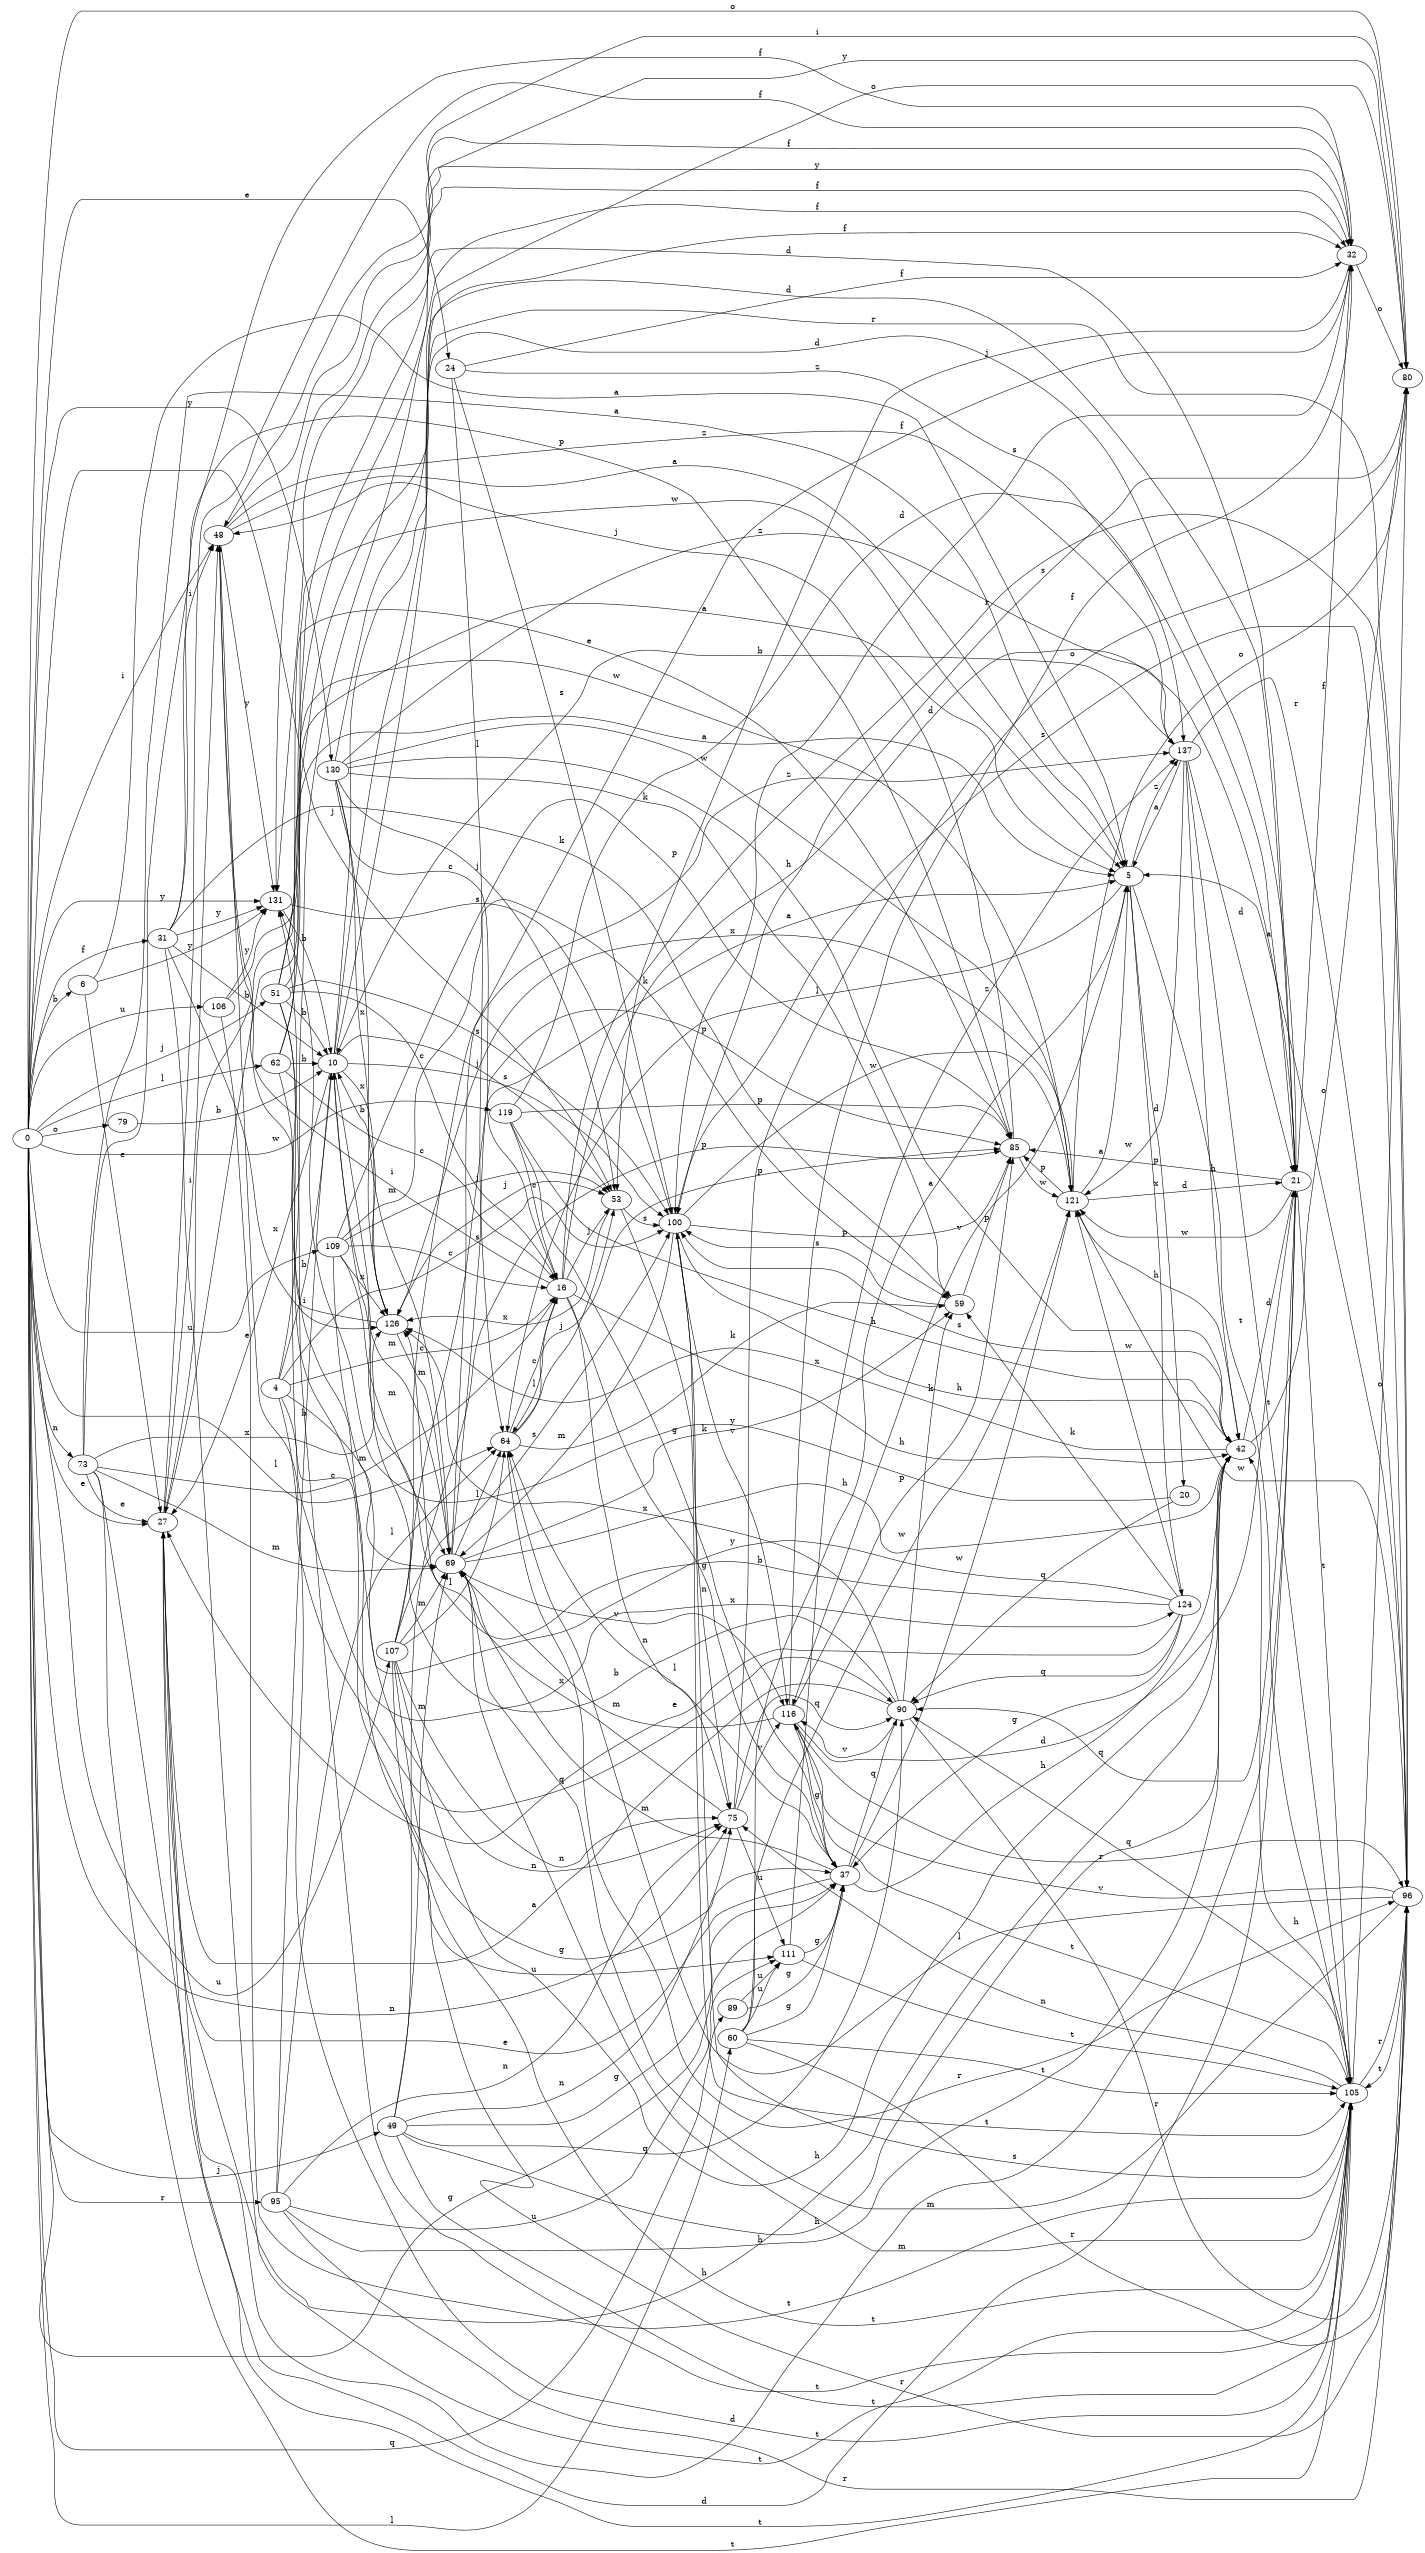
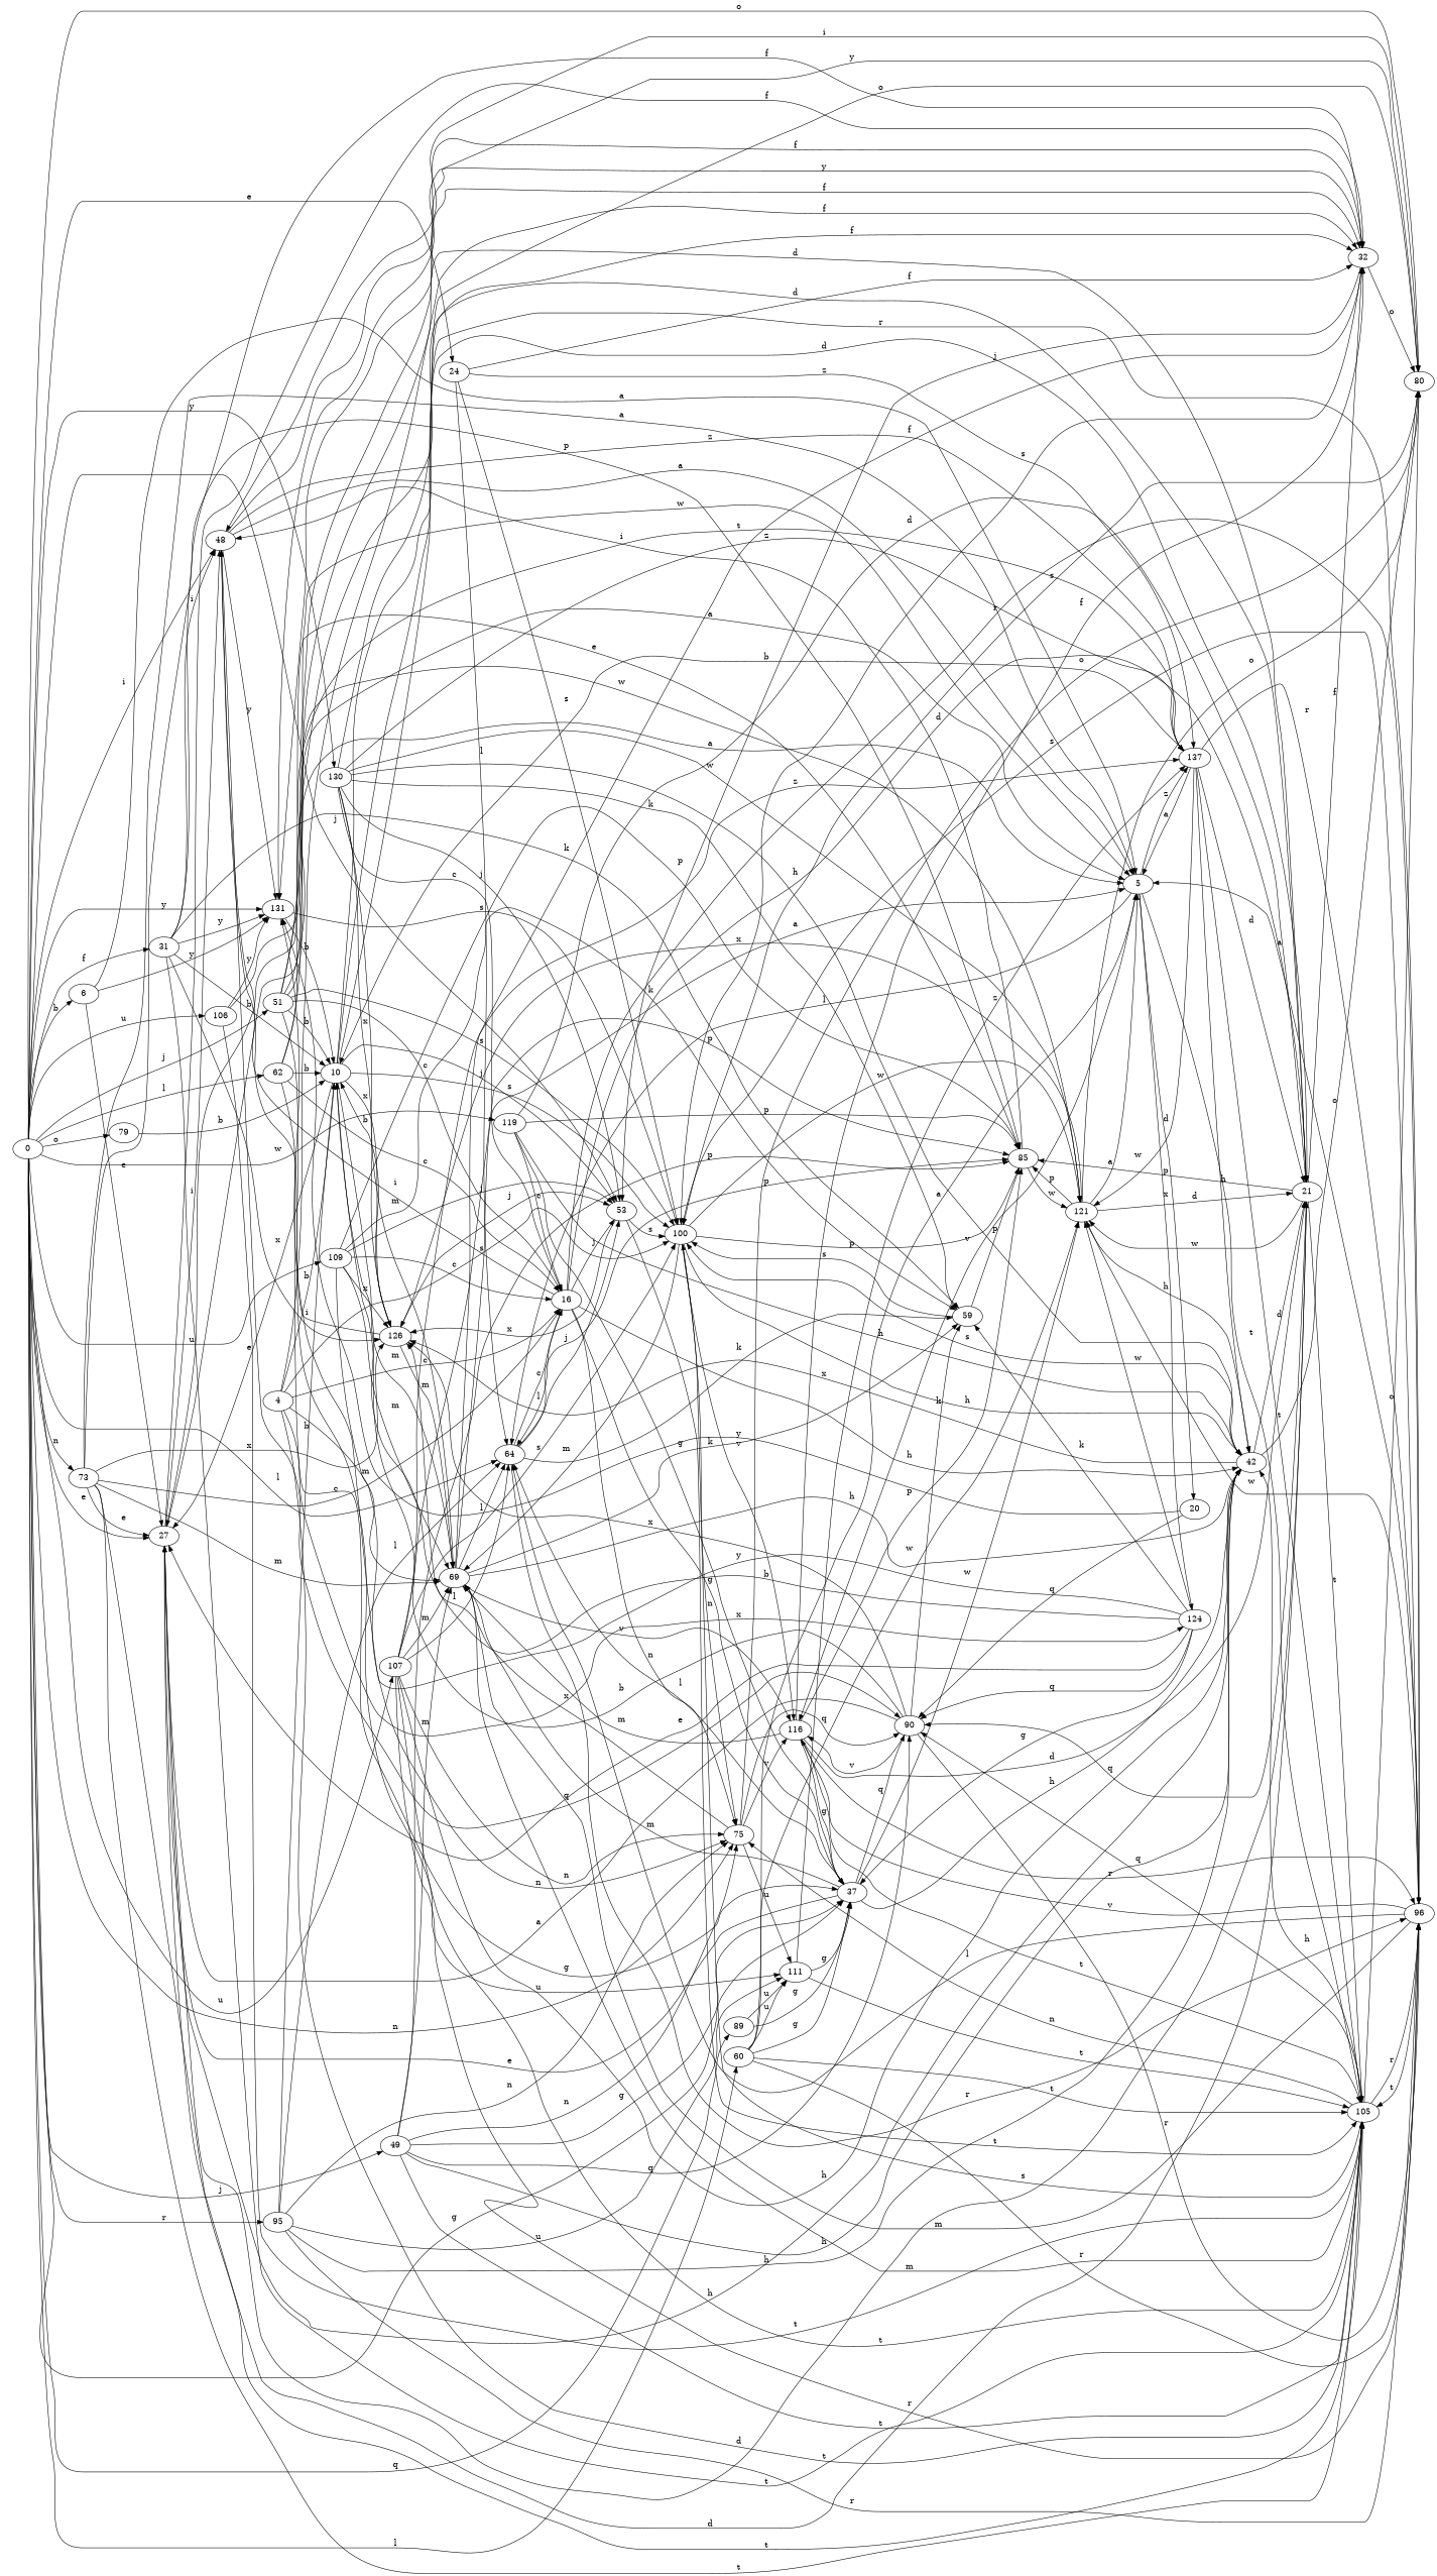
  strict digraph {
    rankdir=LR
    0
    6
    24
    27
    31
    37
    48
    49
    51
    53
    60
    62
    64
    73
    75
    79
    80
    89
    95
    106
    107
    109
    119
    130
    131
    5
    10
    32
    69
    100
    21
    96
    126
    137
    105
    42
    121
    59
    90
    85
    16
    111
    116
    4
    n45 [label=124]
    20
    0 -> 6 [label=b]
    0 -> 24 [label=e]
    0 -> 27 [label=e]
    0 -> 31 [label=f]
    0 -> 37 [label=g]
    0 -> 48 [label=i]
    0 -> 49 [label=j]
    0 -> 51 [label=j]
    0 -> 53 [label=j]
    0 -> 60 [label=l]
    0 -> 62 [label=l]
    0 -> 64 [label=l]
    0 -> 73 [label=n]
    0 -> 75 [label=n]
    0 -> 79 [label=o]
    0 -> 80 [label=o]
    0 -> 89 [label=q]
    0 -> 95 [label=r]
    0 -> 106 [label=u]
    0 -> 107 [label=u]
    0 -> 109 [label=u]
    0 -> 119 [label=w]
    0 -> 130 [label=y]
    0 -> 131 [label=y]
    6 -> 27 [label=e]
    6 -> 131 [label=y]
    6 -> 5 [label=a]
    24 -> 64 [label=l]
    24 -> 32 [label=f]
    24 -> 100 [label=s]
    24 -> 137 [label=z]
    27 -> 48 [label=i]
    27 -> 32 [label=f]
    27 -> 21 [label=d]
    27 -> 105 [label=t]
    27 -> 42 [label=h]
    27 -> 121 [label=w]
    31 -> 48 [label=i]
    31 -> 131 [label=y]
    31 -> 10 [label=b]
    31 -> 32 [label=f]
    31 -> 126 [label=x]
    31 -> 105 [label=t]
    31 -> 59 [label=k]
    37 -> 27 [label=e]
    37 -> 64 [label=l]
    37 -> 69 [label=m]
    37 -> 42 [label=h]
    37 -> 121 [label=w]
    37 -> 90 [label=q]
    48 -> 131 [label=y]
    48 -> 5 [label=a]
    48 -> 32 [label=f]
    48 -> 137 [label=z]
    48 -> 90 [label=q]
    49 -> 37 [label=g]
    49 -> 75 [label=n]
    49 -> 69 [label=m]
    49 -> 105 [label=t]
    49 -> 42 [label=h]
    49 -> 90 [label=q]
    49 -> 85 [label=p]
    51 -> 5 [label=a]
    51 -> 10 [label=b]
    51 -> 32 [label=f]
    51 -> 100 [label=s]
    51 -> 21 [label=d]
-   51 -> 105 [label=t]
+   51 -> 137 [label=t]
    51 -> 16 [label=c]
    51 -> 111 [label=u]
    53 -> 100 [label=s]
    53 -> 126 [label=x]
    53 -> 105 [label=t]
    60 -> 37 [label=g]
    60 -> 5 [label=a]
    60 -> 96 [label=r]
    60 -> 105 [label=t]
    60 -> 121 [label=w]
    60 -> 111 [label=u]
    62 -> 37 [label=g]
    62 -> 5 [label=a]
    62 -> 10 [label=b]
    62 -> 21 [label=d]
    62 -> 16 [label=c]
    64 -> 53 [label=j]
    64 -> 96 [label=r]
    64 -> 59 [label=k]
    64 -> 85 [label=p]
    64 -> 16 [label=c]
    73 -> 27 [label=e]
    73 -> 5 [label=a]
    73 -> 69 [label=m]
    73 -> 21 [label=d]
    73 -> 126 [label=x]
    73 -> 105 [label=t]
    73 -> 85 [label=p]
    73 -> 16 [label=c]
    75 -> 80 [label=o]
    75 -> 126 [label=x]
    75 -> 90 [label=q]
    75 -> 111 [label=u]
    75 -> 116 [label=v]
    79 -> 10 [label=b]
    80 -> 48 [label=i]
    80 -> 131 [label=y]
    80 -> 100 [label=s]
    89 -> 37 [label=g]
    89 -> 111 [label=u]
    95 -> 64 [label=l]
    95 -> 75 [label=n]
    95 -> 10 [label=b]
    95 -> 96 [label=r]
    95 -> 42 [label=h]
    95 -> 111 [label=u]
    106 -> 131 [label=y]
    106 -> 5 [label=w]
    106 -> 105 [label=t]
    107 -> 64 [label=l]
    107 -> 75 [label=n]
    107 -> 69 [label=m]
    107 -> 100 [label=s]
    107 -> 96 [label=r]
    107 -> 137 [label=z]
    107 -> 105 [label=t]
    107 -> 42 [label=h]
    107 -> 85 [label=p]
    109 -> 53 [label=j]
    109 -> 75 [label=n]
    109 -> 69 [label=m]
    109 -> 126 [label=x]
    109 -> 59 [label=k]
    109 -> 85 [label=p]
    109 -> 16 [label=c]
    119 -> 37 [label=g]
    119 -> 21 [label=d]
    119 -> 42 [label=h]
    119 -> 85 [label=p]
    119 -> 16 [label=c]
    130 -> 53 [label=j]
    130 -> 80 [label=o]
    130 -> 69 [label=m]
    130 -> 126 [label=x]
    130 -> 137 [label=z]
    130 -> 42 [label=h]
    130 -> 121 [label=w]
    130 -> 59 [label=k]
    130 -> 16 [label=c]
    131 -> 10 [label=b]
    131 -> 100 [label=s]
    5 -> 64 [label=l]
    5 -> 137 [label=z]
    5 -> 105 [label=t]
    5 -> 116 [label=v]
    5 -> n45 [label=x]
    5 -> 20 [label=d]
    10 -> 27 [label=e]
    10 -> 53 [label=j]
    10 -> 32 [label=f]
    10 -> 69 [label=m]
    10 -> 100 [label=s]
    10 -> 21 [label=d]
    10 -> 96 [label=r]
    10 -> 126 [label=x]
    32 -> 53 [label=j]
    32 -> 80 [label=o]
    32 -> 131 [label=y]
    32 -> 100 [label=s]
    69 -> 64 [label=l]
    69 -> 5 [label=a]
    69 -> 32 [label=f]
    69 -> 42 [label=h]
    69 -> 59 [label=k]
    69 -> 116 [label=v]
    100 -> 75 [label=n]
    100 -> 69 [label=m]
    100 -> 42 [label=h]
    100 -> 121 [label=w]
    100 -> 85 [label=p]
    100 -> 116 [label=v]
    21 -> 32 [label=f]
    21 -> 105 [label=t]
    21 -> 121 [label=w]
    21 -> 90 [label=q]
    21 -> 85 [label=p]
    96 -> 64 [label=l]
    96 -> 5 [label=a]
    96 -> 69 [label=m]
    96 -> 100 [label=s]
    96 -> 105 [label=t]
    96 -> 121 [label=w]
    96 -> 116 [label=v]
    126 -> 48 [label=i]
    126 -> 53 [label=j]
    126 -> 10 [label=b]
    126 -> 69 [label=m]
    137 -> 5 [label=a]
    137 -> 10 [label=b]
    137 -> 21 [label=d]
    137 -> 96 [label=r]
    137 -> 105 [label=t]
    137 -> 42 [label=h]
    137 -> 121 [label=w]
    105 -> 75 [label=n]
    105 -> 80 [label=o]
    105 -> 69 [label=m]
    105 -> 100 [label=s]
    105 -> 96 [label=r]
    105 -> 42 [label=h]
    105 -> 90 [label=q]
    42 -> 80 [label=o]
    42 -> 100 [label=s]
    42 -> 21 [label=d]
    42 -> 126 [label=x]
    121 -> 80 [label=o]
    121 -> 5 [label=a]
    121 -> 21 [label=d]
    121 -> 126 [label=x]
    121 -> 42 [label=h]
    121 -> 85 [label=p]
    59 -> 100 [label=s]
    59 -> 85 [label=p]
    90 -> 27 [label=a]
    90 -> 10 [label=b]
    90 -> 96 [label=r]
    90 -> 126 [label=x]
    90 -> 59 [label=k]
    90 -> 116 [label=v]
    85 -> 27 [label=e]
-   85 -> 48 [label=j]
+   85 -> 48 [label=i]
    85 -> 121 [label=w]
    16 -> 37 [label=g]
    16 -> 48 [label=i]
    16 -> 53 [label=j]
    16 -> 64 [label=l]
    16 -> 75 [label=n]
    16 -> 21 [label=d]
    16 -> 96 [label=r]
    16 -> 42 [label=h]
    111 -> 37 [label=g]
    111 -> 137 [label=z]
    111 -> 105 [label=t]
    116 -> 37 [label=g]
    116 -> 32 [label=f]
    116 -> 69 [label=m]
    116 -> 21 [label=d]
    116 -> 96 [label=r]
    116 -> 105 [label=t]
    116 -> 85 [label=p]
    4 -> 10 [label=b]
    4 -> 32 [label=f]
    4 -> 69 [label=m]
    4 -> 100 [label=s]
    4 -> 105 [label=t]
    4 -> 16 [label=c]
    4 -> n45 [label=x]
    n45 -> 27 [label=e]
    n45 -> 37 [label=g]
    n45 -> 131 [label=y]
    n45 -> 10 [label=b]
    n45 -> 121 [label=w]
    n45 -> 59 [label=k]
    n45 -> 90 [label=q]
    20 -> 131 [label=y]
    20 -> 90 [label=q]
  }
